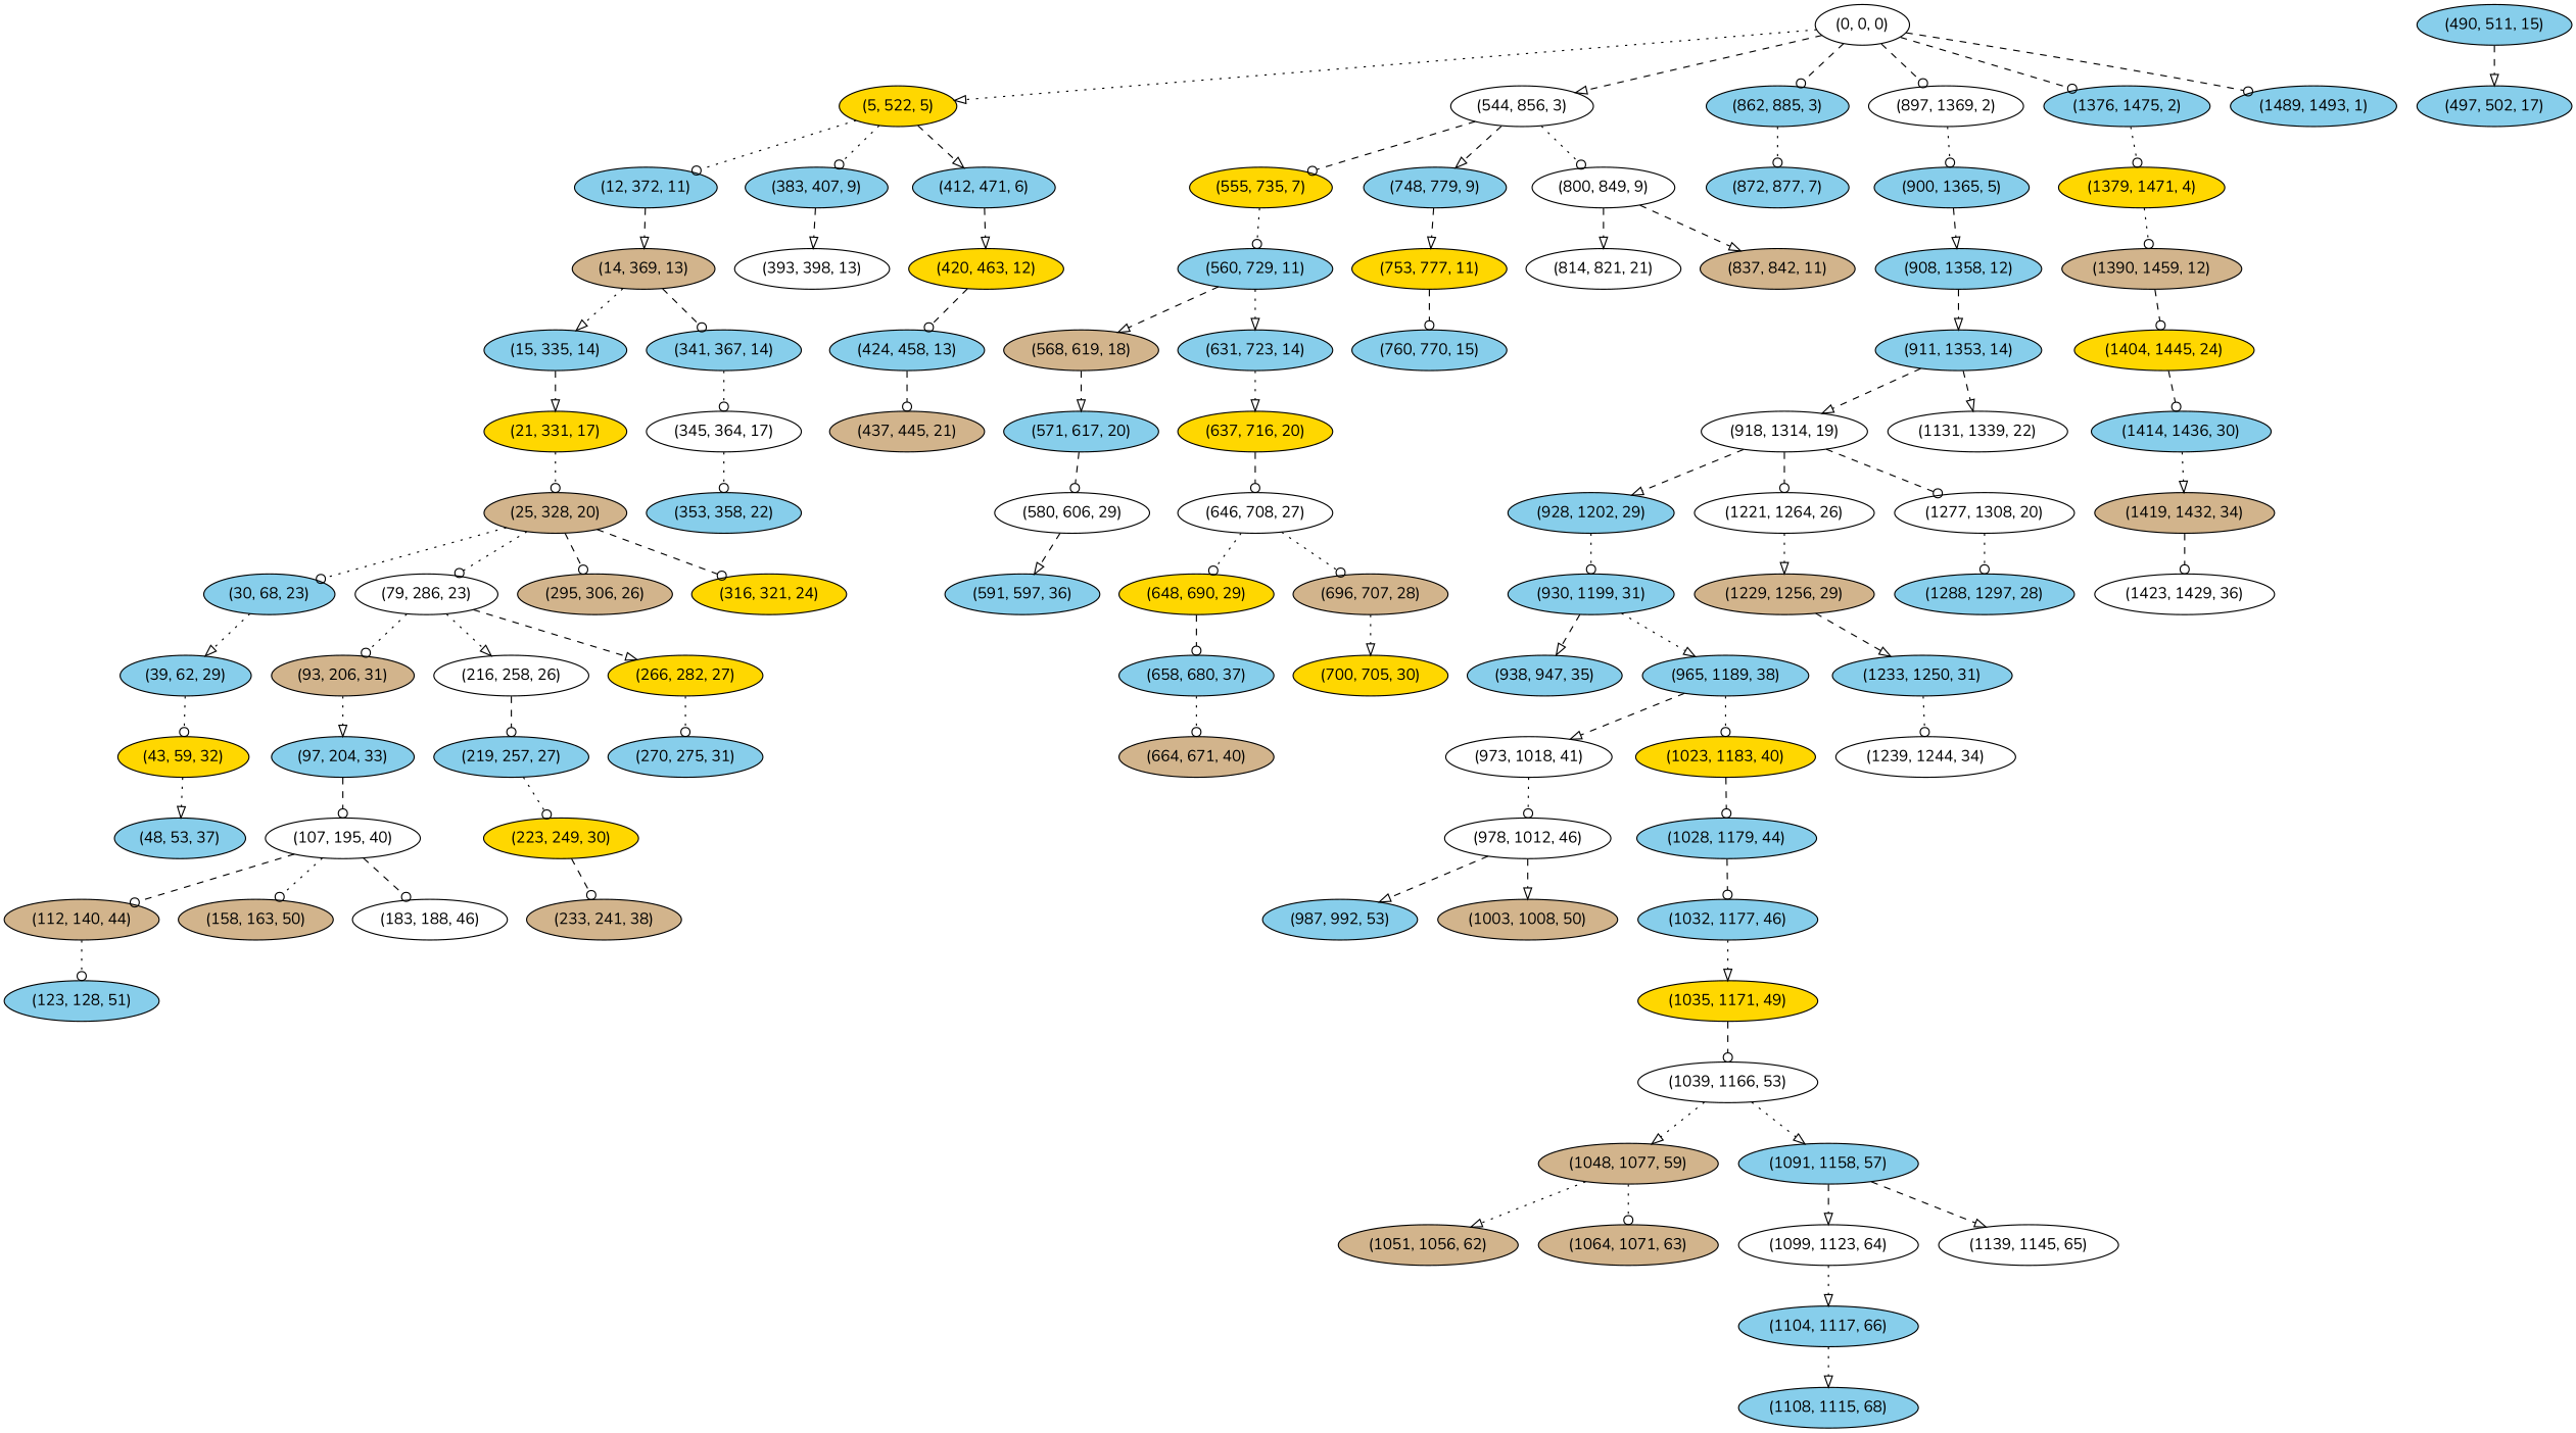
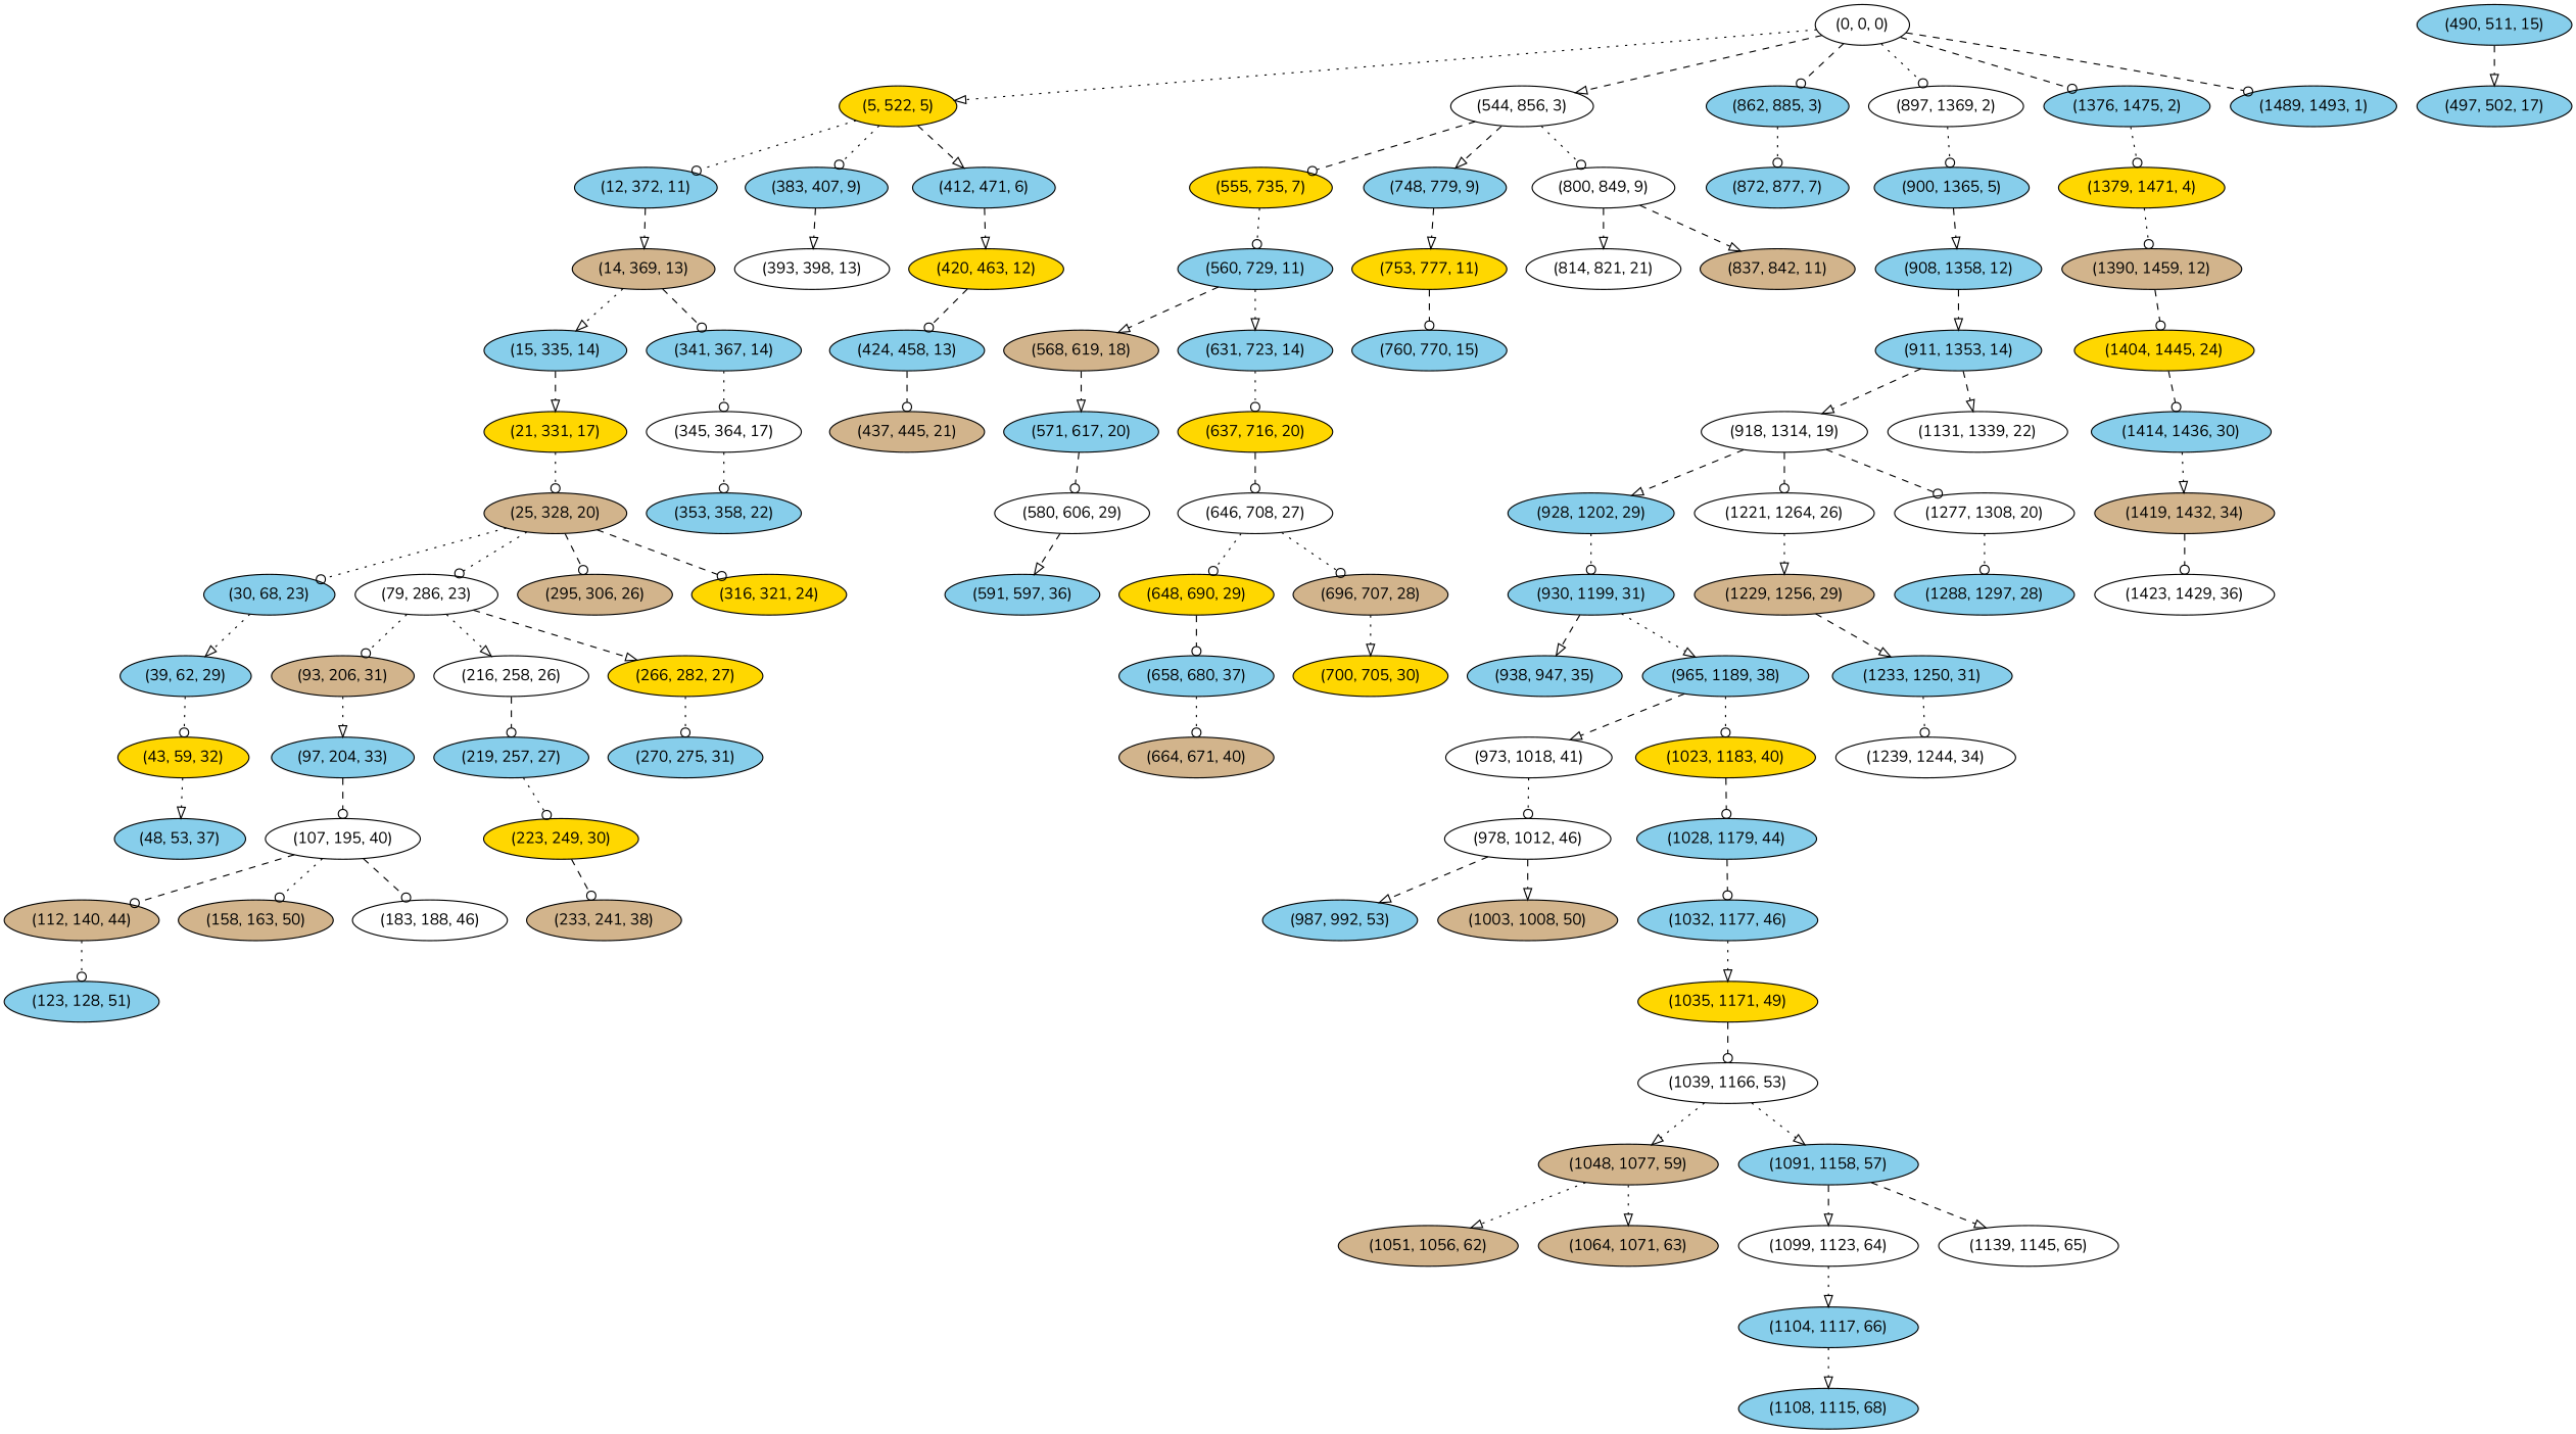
  digraph {
    fontname=Nunito
    node [fillcolor=skyblue fontname=Nunito style=filled]
    edge [arrowhead=odot fontname=Nunito style=dashed]
    "(0, 0, 0)" [fillcolor=white]
    "(5, 522, 5)" [fillcolor=gold]
    "(544, 856, 3)" [fillcolor=white]
    "(862, 885, 3)"
    "(897, 1369, 2)" [fillcolor=white]
    "(1376, 1475, 2)"
    "(1489, 1493, 1)"
    "(12, 372, 11)"
    "(383, 407, 9)"
    "(412, 471, 6)"
    "(555, 735, 7)" [fillcolor=gold]
    "(748, 779, 9)"
    "(800, 849, 9)" [fillcolor=white]
    "(872, 877, 7)"
    "(900, 1365, 5)"
    "(1379, 1471, 4)" [fillcolor=gold]
    "(14, 369, 13)" [fillcolor=tan]
    "(393, 398, 13)" [fillcolor=white]
    "(420, 463, 12)" [fillcolor=gold]
    "(15, 335, 14)"
    "(341, 367, 14)"
    "(21, 331, 17)" [fillcolor=gold]
    "(345, 364, 17)" [fillcolor=white]
    "(25, 328, 20)" [fillcolor=tan]
    "(30, 68, 23)"
    "(79, 286, 23)" [fillcolor=white]
    "(295, 306, 26)" [fillcolor=tan]
    "(316, 321, 24)" [fillcolor=gold]
    "(39, 62, 29)"
    "(93, 206, 31)" [fillcolor=tan]
    "(216, 258, 26)" [fillcolor=white]
    "(266, 282, 27)" [fillcolor=gold]
    "(43, 59, 32)" [fillcolor=gold]
    "(48, 53, 37)"
    "(97, 204, 33)"
    "(219, 257, 27)"
    "(270, 275, 31)"
    "(107, 195, 40)" [fillcolor=white]
    "(112, 140, 44)" [fillcolor=tan]
    "(158, 163, 50)" [fillcolor=tan]
    "(183, 188, 46)" [fillcolor=white]
    "(123, 128, 51)"
    "(223, 249, 30)" [fillcolor=gold]
    "(233, 241, 38)" [fillcolor=tan]
    "(353, 358, 22)"
    "(424, 458, 13)"
    "(437, 445, 21)" [fillcolor=tan]
    "(490, 511, 15)"
    "(497, 502, 17)"
    "(560, 729, 11)"
    "(753, 777, 11)" [fillcolor=gold]
    "(814, 821, 21)" [fillcolor=white]
    "(837, 842, 11)" [fillcolor=tan]
    "(568, 619, 18)" [fillcolor=tan]
    "(631, 723, 14)"
    "(571, 617, 20)"
    "(637, 716, 20)" [fillcolor=gold]
    "(580, 606, 29)" [fillcolor=white]
    "(591, 597, 36)"
    "(646, 708, 27)" [fillcolor=white]
    "(648, 690, 29)" [fillcolor=gold]
    "(696, 707, 28)" [fillcolor=tan]
    "(658, 680, 37)"
    "(700, 705, 30)" [fillcolor=gold]
    "(664, 671, 40)" [fillcolor=tan]
    "(760, 770, 15)"
    "(908, 1358, 12)"
    "(911, 1353, 14)"
    "(918, 1314, 19)" [fillcolor=white]
    n70 [fillcolor=white label="(1131, 1339, 22)"]
    "(928, 1202, 29)"
    "(1221, 1264, 26)" [fillcolor=white]
    "(1277, 1308, 20)" [fillcolor=white]
    "(930, 1199, 31)"
    "(1229, 1256, 29)" [fillcolor=tan]
    "(1288, 1297, 28)"
    "(938, 947, 35)"
    "(965, 1189, 38)"
    "(973, 1018, 41)" [fillcolor=white]
    "(1023, 1183, 40)" [fillcolor=gold]
    "(978, 1012, 46)" [fillcolor=white]
    "(1028, 1179, 44)"
    "(987, 992, 53)"
    "(1003, 1008, 50)" [fillcolor=tan]
    "(1032, 1177, 46)"
    "(1035, 1171, 49)" [fillcolor=gold]
    "(1039, 1166, 53)" [fillcolor=white]
    "(1048, 1077, 59)" [fillcolor=tan]
    "(1091, 1158, 57)"
    "(1051, 1056, 62)" [fillcolor=tan]
    "(1064, 1071, 63)" [fillcolor=tan]
    "(1099, 1123, 64)" [fillcolor=white]
    "(1139, 1145, 65)" [fillcolor=white]
    "(1104, 1117, 66)"
    "(1108, 1115, 68)"
    "(1233, 1250, 31)"
    "(1239, 1244, 34)" [fillcolor=white]
    "(1390, 1459, 12)" [fillcolor=tan]
    "(1404, 1445, 24)" [fillcolor=gold]
    "(1414, 1436, 30)"
    "(1419, 1432, 34)" [fillcolor=tan]
    "(1423, 1429, 36)" [fillcolor=white]
    "(0, 0, 0)" -> "(5, 522, 5)" [arrowhead=onormal style=dotted]
    "(0, 0, 0)" -> "(544, 856, 3)" [arrowhead=onormal]
    "(0, 0, 0)" -> "(862, 885, 3)"
-   "(0, 0, 0)" -> "(897, 1369, 2)"
+   "(0, 0, 0)" -> "(897, 1369, 2)" [style=dotted]
    "(0, 0, 0)" -> "(1376, 1475, 2)"
    "(0, 0, 0)" -> "(1489, 1493, 1)"
    "(5, 522, 5)" -> "(12, 372, 11)" [style=dotted]
    "(5, 522, 5)" -> "(383, 407, 9)" [style=dotted]
    "(5, 522, 5)" -> "(412, 471, 6)" [arrowhead=onormal]
    "(544, 856, 3)" -> "(555, 735, 7)"
    "(544, 856, 3)" -> "(748, 779, 9)" [arrowhead=onormal]
    "(544, 856, 3)" -> "(800, 849, 9)" [style=dotted]
    "(862, 885, 3)" -> "(872, 877, 7)" [style=dotted]
    "(897, 1369, 2)" -> "(900, 1365, 5)" [style=dotted]
    "(1376, 1475, 2)" -> "(1379, 1471, 4)" [style=dotted]
    "(12, 372, 11)" -> "(14, 369, 13)" [arrowhead=onormal]
    "(383, 407, 9)" -> "(393, 398, 13)" [arrowhead=onormal]
    "(412, 471, 6)" -> "(420, 463, 12)" [arrowhead=onormal]
    "(555, 735, 7)" -> "(560, 729, 11)" [style=dotted]
    "(748, 779, 9)" -> "(753, 777, 11)" [arrowhead=onormal]
    "(800, 849, 9)" -> "(814, 821, 21)" [arrowhead=onormal]
    "(800, 849, 9)" -> "(837, 842, 11)" [arrowhead=onormal]
    "(900, 1365, 5)" -> "(908, 1358, 12)" [arrowhead=onormal]
    "(1379, 1471, 4)" -> "(1390, 1459, 12)" [style=dotted]
    "(14, 369, 13)" -> "(15, 335, 14)" [arrowhead=onormal style=dotted]
    "(14, 369, 13)" -> "(341, 367, 14)"
    "(420, 463, 12)" -> "(424, 458, 13)"
    "(15, 335, 14)" -> "(21, 331, 17)" [arrowhead=onormal]
    "(341, 367, 14)" -> "(345, 364, 17)" [style=dotted]
    "(21, 331, 17)" -> "(25, 328, 20)" [style=dotted]
    "(345, 364, 17)" -> "(353, 358, 22)" [style=dotted]
    "(25, 328, 20)" -> "(30, 68, 23)" [style=dotted]
    "(25, 328, 20)" -> "(79, 286, 23)" [style=dotted]
    "(25, 328, 20)" -> "(295, 306, 26)"
    "(25, 328, 20)" -> "(316, 321, 24)"
    "(30, 68, 23)" -> "(39, 62, 29)" [arrowhead=onormal style=dotted]
    "(79, 286, 23)" -> "(93, 206, 31)" [style=dotted]
    "(79, 286, 23)" -> "(216, 258, 26)" [arrowhead=onormal style=dotted]
    "(79, 286, 23)" -> "(266, 282, 27)" [arrowhead=onormal]
    "(39, 62, 29)" -> "(43, 59, 32)" [style=dotted]
    "(93, 206, 31)" -> "(97, 204, 33)" [arrowhead=onormal style=dotted]
    "(216, 258, 26)" -> "(219, 257, 27)"
    "(266, 282, 27)" -> "(270, 275, 31)" [style=dotted]
    "(43, 59, 32)" -> "(48, 53, 37)" [arrowhead=onormal style=dotted]
    "(97, 204, 33)" -> "(107, 195, 40)"
    "(219, 257, 27)" -> "(223, 249, 30)" [style=dotted]
    "(107, 195, 40)" -> "(112, 140, 44)"
    "(107, 195, 40)" -> "(158, 163, 50)" [style=dotted]
    "(107, 195, 40)" -> "(183, 188, 46)"
    "(112, 140, 44)" -> "(123, 128, 51)" [style=dotted]
    "(223, 249, 30)" -> "(233, 241, 38)"
    "(424, 458, 13)" -> "(437, 445, 21)"
    "(490, 511, 15)" -> "(497, 502, 17)" [arrowhead=onormal]
    "(560, 729, 11)" -> "(568, 619, 18)" [arrowhead=onormal]
    "(560, 729, 11)" -> "(631, 723, 14)" [arrowhead=onormal style=dotted]
    "(753, 777, 11)" -> "(760, 770, 15)"
    "(568, 619, 18)" -> "(571, 617, 20)" [arrowhead=onormal]
-   "(631, 723, 14)" -> "(637, 716, 20)" [arrowhead=onormal style=dotted]
+   "(631, 723, 14)" -> "(637, 716, 20)" [style=dotted]
    "(571, 617, 20)" -> "(580, 606, 29)"
    "(637, 716, 20)" -> "(646, 708, 27)"
    "(580, 606, 29)" -> "(591, 597, 36)" [arrowhead=onormal]
    "(646, 708, 27)" -> "(648, 690, 29)" [style=dotted]
    "(646, 708, 27)" -> "(696, 707, 28)" [style=dotted]
    "(648, 690, 29)" -> "(658, 680, 37)"
    "(696, 707, 28)" -> "(700, 705, 30)" [arrowhead=onormal style=dotted]
    "(658, 680, 37)" -> "(664, 671, 40)" [style=dotted]
    "(908, 1358, 12)" -> "(911, 1353, 14)" [arrowhead=onormal]
    "(911, 1353, 14)" -> "(918, 1314, 19)" [arrowhead=onormal]
    "(911, 1353, 14)" -> n70 [arrowhead=onormal]
    "(918, 1314, 19)" -> "(928, 1202, 29)" [arrowhead=onormal]
    "(918, 1314, 19)" -> "(1221, 1264, 26)"
    "(918, 1314, 19)" -> "(1277, 1308, 20)"
    "(928, 1202, 29)" -> "(930, 1199, 31)" [style=dotted]
    "(1221, 1264, 26)" -> "(1229, 1256, 29)" [arrowhead=onormal style=dotted]
    "(1277, 1308, 20)" -> "(1288, 1297, 28)" [style=dotted]
    "(930, 1199, 31)" -> "(938, 947, 35)" [arrowhead=onormal]
    "(930, 1199, 31)" -> "(965, 1189, 38)" [arrowhead=onormal style=dotted]
    "(1229, 1256, 29)" -> "(1233, 1250, 31)" [arrowhead=onormal]
    "(965, 1189, 38)" -> "(973, 1018, 41)" [arrowhead=onormal]
    "(965, 1189, 38)" -> "(1023, 1183, 40)" [style=dotted]
    "(973, 1018, 41)" -> "(978, 1012, 46)" [style=dotted]
    "(1023, 1183, 40)" -> "(1028, 1179, 44)"
    "(978, 1012, 46)" -> "(987, 992, 53)" [arrowhead=onormal]
    "(978, 1012, 46)" -> "(1003, 1008, 50)" [arrowhead=onormal]
    "(1028, 1179, 44)" -> "(1032, 1177, 46)"
    "(1032, 1177, 46)" -> "(1035, 1171, 49)" [arrowhead=onormal style=dotted]
    "(1035, 1171, 49)" -> "(1039, 1166, 53)"
    "(1039, 1166, 53)" -> "(1048, 1077, 59)" [arrowhead=onormal style=dotted]
    "(1039, 1166, 53)" -> "(1091, 1158, 57)" [arrowhead=onormal style=dotted]
    "(1048, 1077, 59)" -> "(1051, 1056, 62)" [arrowhead=onormal style=dotted]
-   "(1048, 1077, 59)" -> "(1064, 1071, 63)" [style=dotted]
+   "(1048, 1077, 59)" -> "(1064, 1071, 63)" [arrowhead=onormal style=dotted]
    "(1091, 1158, 57)" -> "(1099, 1123, 64)" [arrowhead=onormal]
    "(1091, 1158, 57)" -> "(1139, 1145, 65)" [arrowhead=onormal]
    "(1099, 1123, 64)" -> "(1104, 1117, 66)" [arrowhead=onormal style=dotted]
    "(1104, 1117, 66)" -> "(1108, 1115, 68)" [arrowhead=onormal style=dotted]
    "(1233, 1250, 31)" -> "(1239, 1244, 34)" [style=dotted]
    "(1390, 1459, 12)" -> "(1404, 1445, 24)"
    "(1404, 1445, 24)" -> "(1414, 1436, 30)"
    "(1414, 1436, 30)" -> "(1419, 1432, 34)" [arrowhead=onormal style=dotted]
    "(1419, 1432, 34)" -> "(1423, 1429, 36)"
  }
